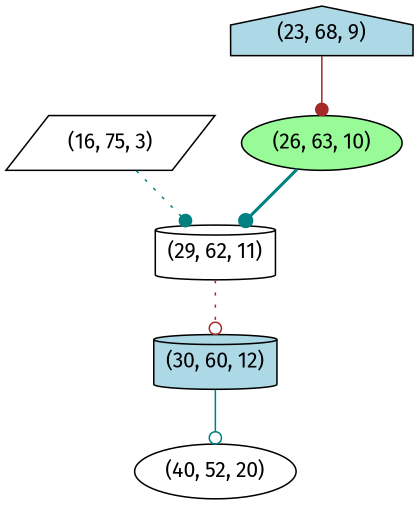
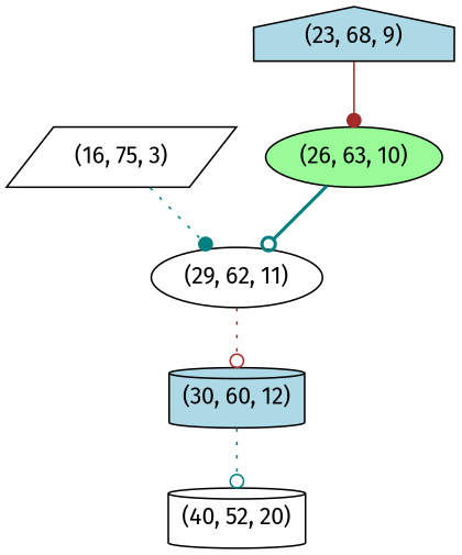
  digraph {
    fontname="Fira Sans"
    node [fillcolor=white fontname="Fira Sans" shape=cylinder style=filled]
    edge [arrowhead=odot color=teal fontname="Fira Sans" style=dotted]
    "(16, 75, 3)" [shape=parallelogram]
-   "(29, 62, 11)"
+   "(29, 62, 11)" [shape=ellipse]
    "(23, 68, 9)" [fillcolor=lightblue shape=house]
    "(26, 63, 10)" [fillcolor=palegreen shape=ellipse]
    "(30, 60, 12)" [fillcolor=lightblue]
-   "(40, 52, 20)" [shape=ellipse]
+   "(40, 52, 20)"
    "(16, 75, 3)" -> "(29, 62, 11)" [arrowhead=dot]
    "(29, 62, 11)" -> "(30, 60, 12)" [color=brown]
    "(23, 68, 9)" -> "(26, 63, 10)" [arrowhead=dot color=brown style=solid]
-   "(26, 63, 10)" -> "(29, 62, 11)" [arrowhead=dot style=bold]
-   "(30, 60, 12)" -> "(40, 52, 20)" [style=solid]
+   "(26, 63, 10)" -> "(29, 62, 11)" [style=bold]
+   "(30, 60, 12)" -> "(40, 52, 20)"
  }
